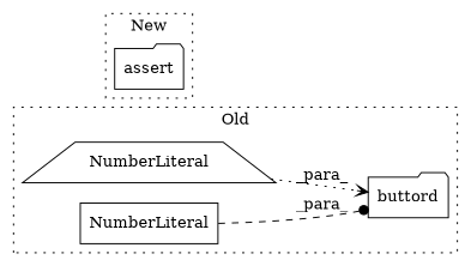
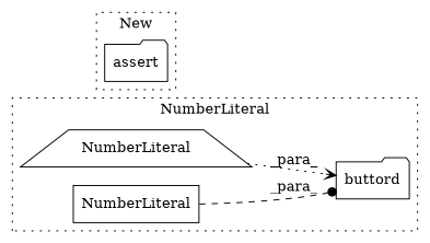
  digraph {
    rankdir=LR
    node [a=32 shape=folder]
    n1 [l="8,1" label=buttord s="5537,5557"]
    n2 [a=34 l=3 label=NumberLiteral s=5549 shape=trapezium]
    n3 [a=34 l=2 label=NumberLiteral s=5555 shape=box]
    n4 [l="18,1" label=assert s="5956,6000"]
    subgraph cluster_1 {
-     label=Old
+     label=NumberLiteral
      style=dotted
      n1
      n2
      n3
    }
    subgraph cluster_2 {
      label=New
      style=dotted
      n4
    }
    n2 -> n1 [arrowhead=vee label=_para_ style=dotted]
    n3 -> n1 [arrowhead=dot label=_para_ style=dashed]
  }
